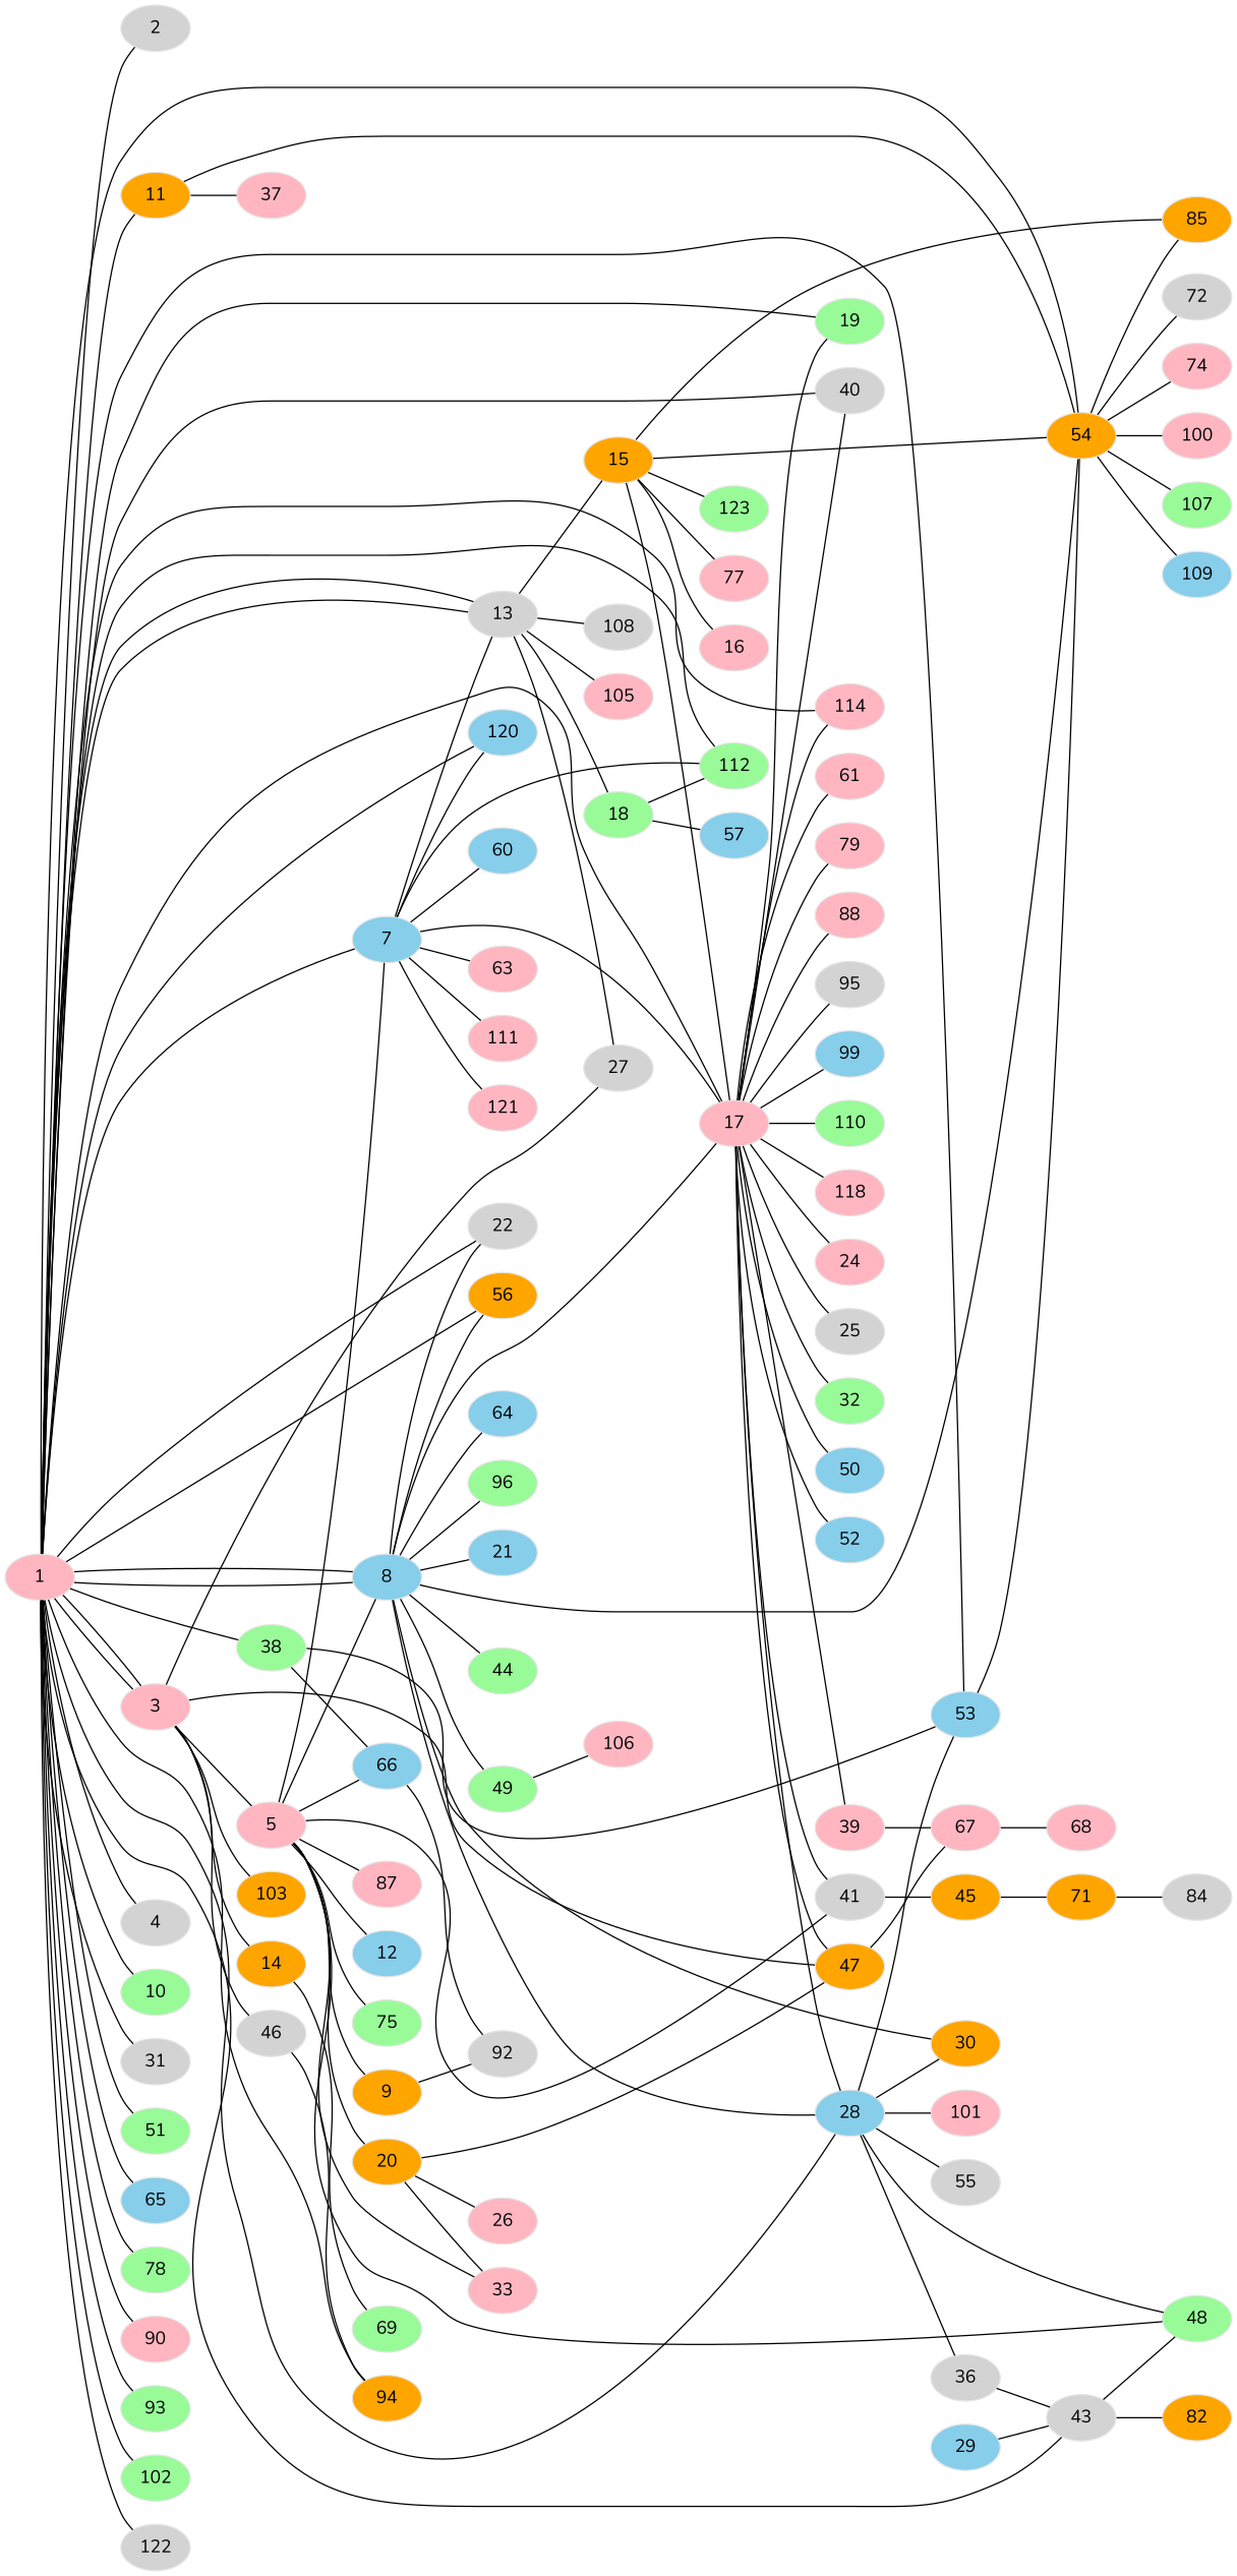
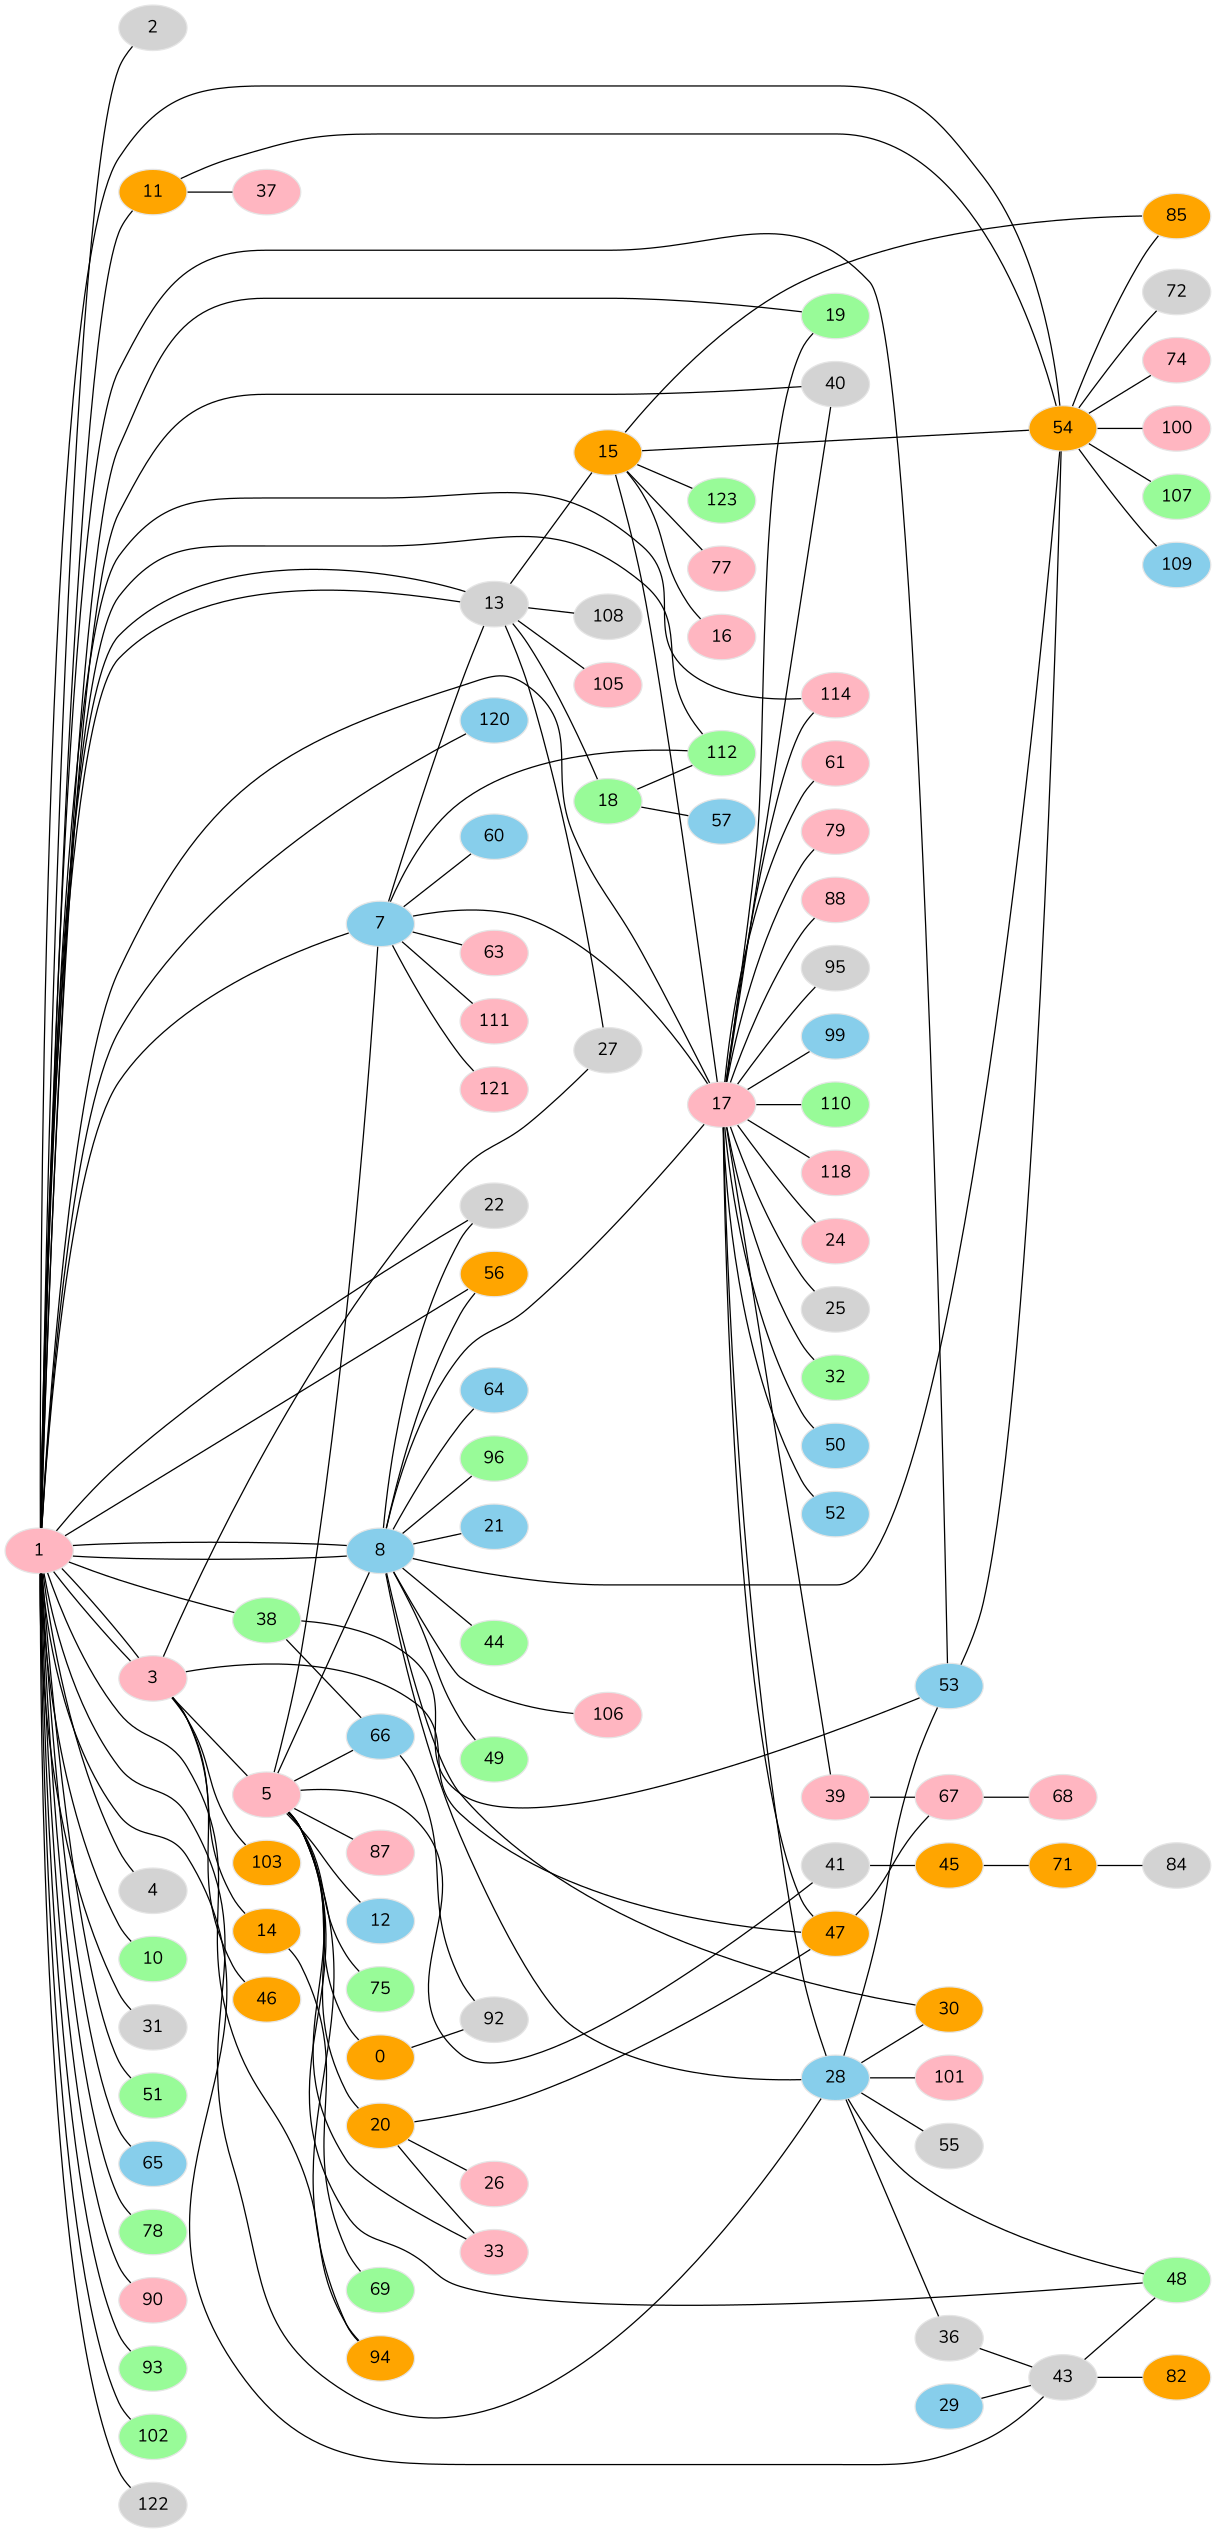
  graph {
    fontname=Nunito
    rankdir=LR
    node [color=gray90 fillcolor=lightpink fontname=Nunito style=filled]
    edge [fontname=Nunito]
    1 [super="+86"]
    2 [fillcolor=lightgrey super="+23"]
    3 [super="+119"]
    4 [fillcolor=lightgrey]
    7 [fillcolor=skyblue super="+89"]
    8 [fillcolor=skyblue super="+34"]
    10 [fillcolor=palegreen]
    11 [fillcolor=orange super="+80"]
    13 [fillcolor=lightgrey super="+62"]
    17 [super="+35"]
    19 [fillcolor=palegreen]
    22 [fillcolor=lightgrey]
    28 [fillcolor=skyblue super="+116"]
    31 [fillcolor=lightgrey]
    38 [fillcolor=palegreen]
    40 [fillcolor=lightgrey]
    43 [fillcolor=lightgrey super="+113"]
    51 [fillcolor=palegreen]
    53 [fillcolor=skyblue super="+115"]
    54 [fillcolor=orange super="+76"]
    56 [fillcolor=orange]
    65 [fillcolor=skyblue]
    78 [fillcolor=palegreen]
    90
    93 [fillcolor=palegreen]
    94 [fillcolor=orange]
    102 [fillcolor=palegreen]
    112 [fillcolor=palegreen super="+117"]
    114
    120 [fillcolor=skyblue]
    122 [fillcolor=lightgrey]
    5 [super="+6"]
    14 [fillcolor=orange]
    27 [fillcolor=lightgrey]
-   46 [fillcolor=lightgrey]
+   46 [fillcolor=orange]
    47 [fillcolor=orange super="+98"]
    103 [fillcolor=orange]
    60 [fillcolor=skyblue]
    63
    111
    121
    21 [fillcolor=skyblue]
    30 [fillcolor=orange super="+70"]
    44 [fillcolor=palegreen]
    49 [fillcolor=palegreen]
    64 [fillcolor=skyblue]
    n47 [fillcolor=palegreen label=96]
    106
    37 [super="+81"]
    15 [fillcolor=orange super="+73"]
    18 [fillcolor=palegreen]
    105
    108 [fillcolor=lightgrey]
    41 [fillcolor=lightgrey super="+42"]
    24
    25 [fillcolor=lightgrey]
    32 [fillcolor=palegreen super="+104"]
    39
    50 [fillcolor=skyblue]
    52 [fillcolor=skyblue]
    61
    79
    88
    95 [fillcolor=lightgrey]
    99 [fillcolor=skyblue]
    110 [fillcolor=palegreen]
    118
    48 [fillcolor=palegreen super="+58"]
    36 [fillcolor=lightgrey]
    55 [fillcolor=lightgrey]
    101
    66 [fillcolor=skyblue]
    82 [fillcolor=orange]
    85 [fillcolor=orange]
    72 [fillcolor=lightgrey]
    74
    100
    107 [fillcolor=palegreen]
    109 [fillcolor=skyblue]
-   9 [fillcolor=orange super="+59"]
+   9 [fillcolor=orange super="+59" label=0]
    12 [fillcolor=skyblue]
    20 [fillcolor=orange]
    75 [fillcolor=palegreen]
    87
    33
    69 [fillcolor=palegreen]
    67 [super="+83"]
    92 [fillcolor=lightgrey super="+96"]
    26
    29 [fillcolor=skyblue]
    45 [fillcolor=orange]
    16
    123 [fillcolor=palegreen]
    77
    57 [fillcolor=skyblue]
    68
    71 [fillcolor=orange super="+91"]
    84 [fillcolor=lightgrey]
    1 -- 2
    1 -- 3
    1 -- 3
    1 -- 4
    1 -- 7
    1 -- 8
    1 -- 8
    1 -- 10
    1 -- 11
    1 -- 13
    1 -- 13
    1 -- 17
    1 -- 19
    1 -- 22
    1 -- 28
    1 -- 31
    1 -- 38
    1 -- 40
    1 -- 43
    1 -- 51
    1 -- 53
    1 -- 54
    1 -- 56
    1 -- 65
    1 -- 78
    1 -- 90
    1 -- 93
    1 -- 94
    1 -- 102
    1 -- 112
    1 -- 114
    1 -- 120
    1 -- 122
    3 -- 5
    3 -- 14
    3 -- 27
    3 -- 46
    3 -- 47
    3 -- 103
    7 -- 13
    7 -- 17
    7 -- 112
-   7 -- 120
    7 -- 60
    7 -- 63
    7 -- 111
    7 -- 121
    8 -- 17
    8 -- 22
    8 -- 28
    8 -- 54
    8 -- 56
    8 -- 21
    8 -- 30
    8 -- 44
    8 -- 49
    8 -- 64
    8 -- n47
-   49 -- 106
+   8 -- 106
    11 -- 54
    11 -- 37
    13 -- 27
    13 -- 15
    13 -- 18
    13 -- 105
    13 -- 108
    17 -- 19
    17 -- 28
    17 -- 40
    17 -- 114
    17 -- 47
-   17 -- 41
    17 -- 24
    17 -- 25
    17 -- 32
    17 -- 39
    17 -- 50
    17 -- 52
    17 -- 61
    17 -- 79
    17 -- 88
    17 -- 95
    17 -- 99
    17 -- 110
    17 -- 118
    28 -- 53
    28 -- 30
    28 -- 48
    28 -- 36
    28 -- 55
    28 -- 101
    38 -- 53
    38 -- 66
    43 -- 48
    43 -- 82
    53 -- 54
    54 -- 85
    54 -- 72
    54 -- 74
    54 -- 100
    54 -- 107
    54 -- 109
    5 -- 7
    5 -- 8
-   46 -- 94
+   5 -- 94
    5 -- 41
    5 -- 48
    5 -- 66
    5 -- 9
    5 -- 12
    5 -- 20
    5 -- 75
    5 -- 87
    5 -- 33
    14 -- 69
    47 -- 67
    15 -- 17
    15 -- 54
    15 -- 85
    15 -- 16
    15 -- 123
    15 -- 77
    18 -- 112
    18 -- 57
    41 -- 45
    39 -- 67
    36 -- 43
    66 -- 92
    9 -- 92
    20 -- 47
    20 -- 33
    20 -- 26
    67 -- 68
    29 -- 43
    45 -- 71
    71 -- 84
  }
